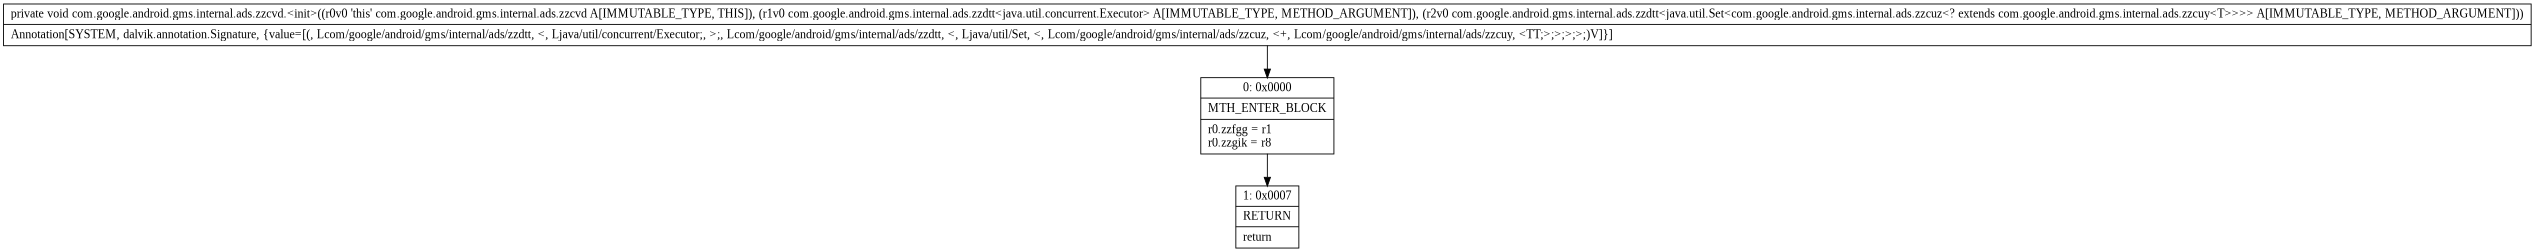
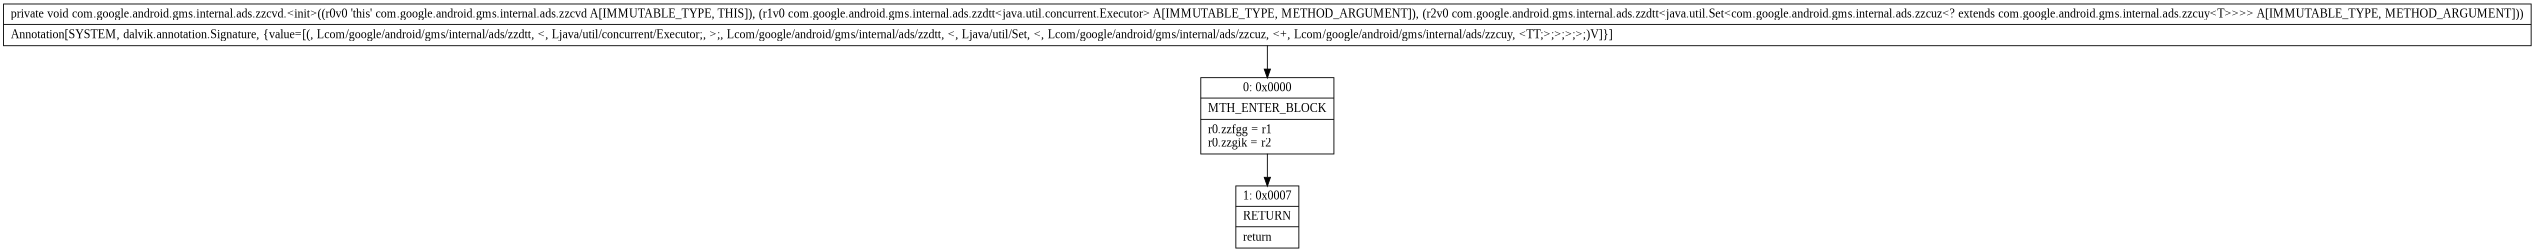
  digraph {
    fontname="Liberation Serif"
    node [shape=record fontname="Liberation Serif"]
    edge [fontname="Liberation Serif"]
-   n1 [label="{0\:\ 0x0000|MTH_ENTER_BLOCK\l|r0.zzfgg = r1\lr0.zzgik = r8\l}"]
+   n1 [label="{0\:\ 0x0000|MTH_ENTER_BLOCK\l|r0.zzfgg = r1\lr0.zzgik = r2\l}"]
    n2 [label="{1\:\ 0x0007|RETURN\l|return\l}"]
    n3 [label="{private void com.google.android.gms.internal.ads.zzcvd.\<init\>((r0v0 'this' com.google.android.gms.internal.ads.zzcvd A[IMMUTABLE_TYPE, THIS]), (r1v0 com.google.android.gms.internal.ads.zzdtt\<java.util.concurrent.Executor\> A[IMMUTABLE_TYPE, METHOD_ARGUMENT]), (r2v0 com.google.android.gms.internal.ads.zzdtt\<java.util.Set\<com.google.android.gms.internal.ads.zzcuz\<? extends com.google.android.gms.internal.ads.zzcuy\<T\>\>\>\> A[IMMUTABLE_TYPE, METHOD_ARGUMENT]))  | Annotation[SYSTEM, dalvik.annotation.Signature, \{value=[(, Lcom\/google\/android\/gms\/internal\/ads\/zzdtt, \<, Ljava\/util\/concurrent\/Executor;, \>;, Lcom\/google\/android\/gms\/internal\/ads\/zzdtt, \<, Ljava\/util\/Set, \<, Lcom\/google\/android\/gms\/internal\/ads\/zzcuz, \<+, Lcom\/google\/android\/gms\/internal\/ads\/zzcuy, \<TT;\>;\>;\>;\>;)V]\}]\l}"]
    n1 -> n2
    n3 -> n1
  }
